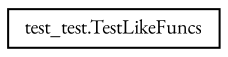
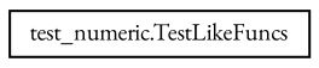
  digraph {
    rankdir=LR
    fontname="EB Garamond"
-   n1 [color=black fillcolor=white fontname="EB Garamond" fontsize=10 height=0.2 label="test_test.TestLikeFuncs" shape=record style=filled width=0.4]
+   n1 [color=black fillcolor=white fontname="EB Garamond" fontsize=10 height=0.2 label="test_numeric.TestLikeFuncs" shape=record style=filled width=0.4]
  }
